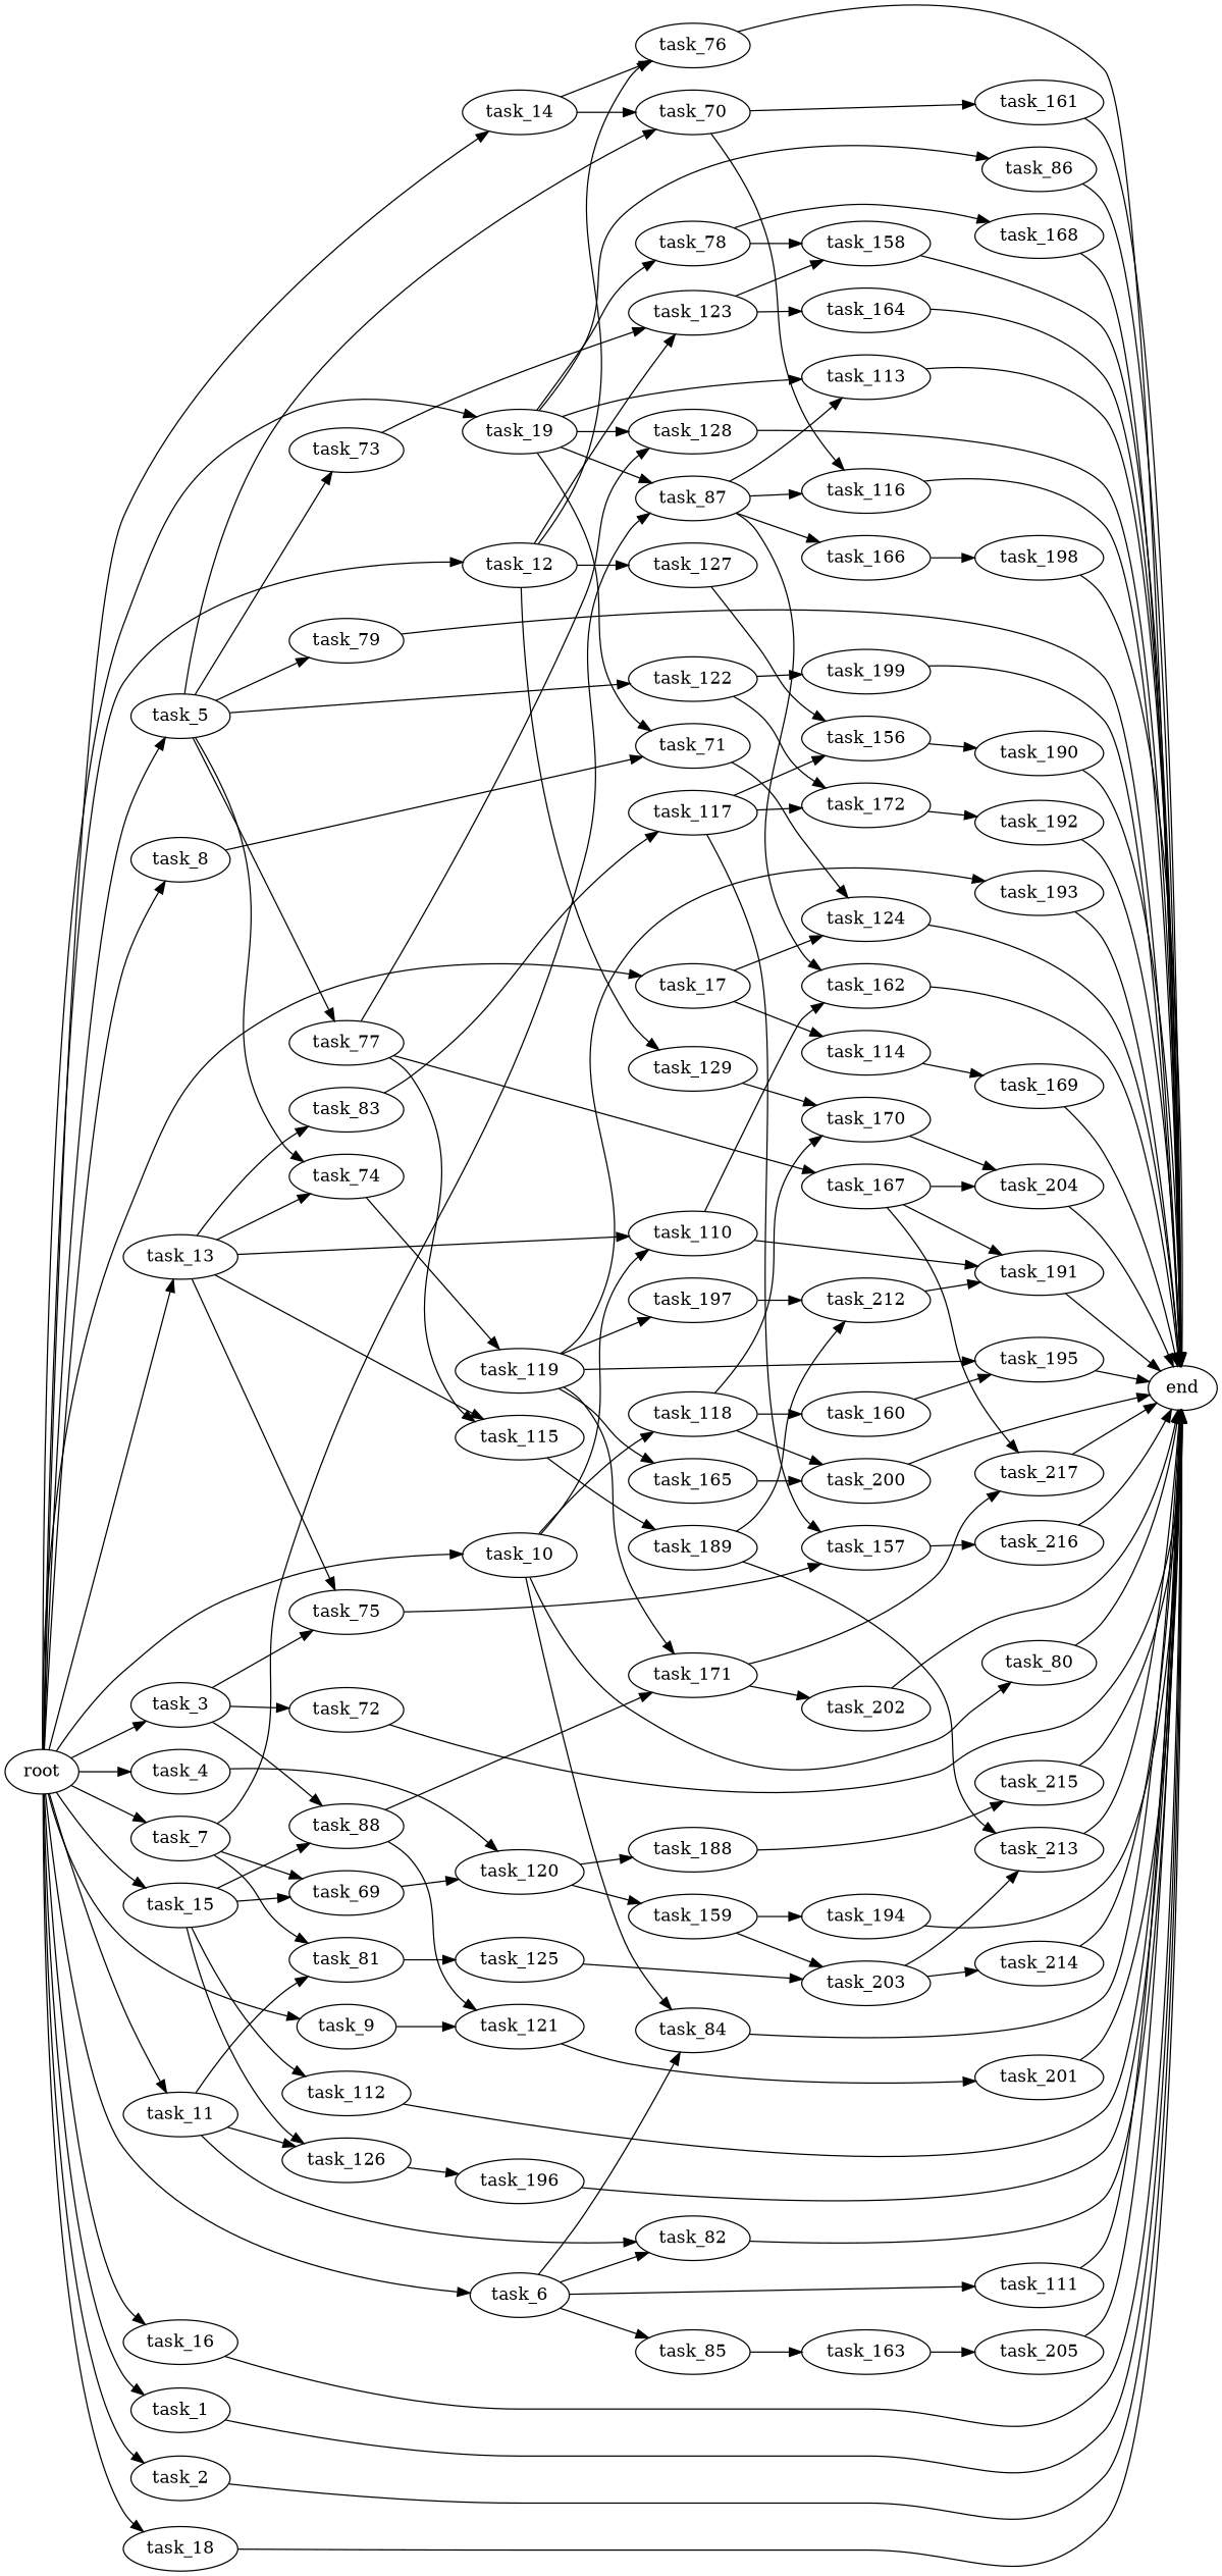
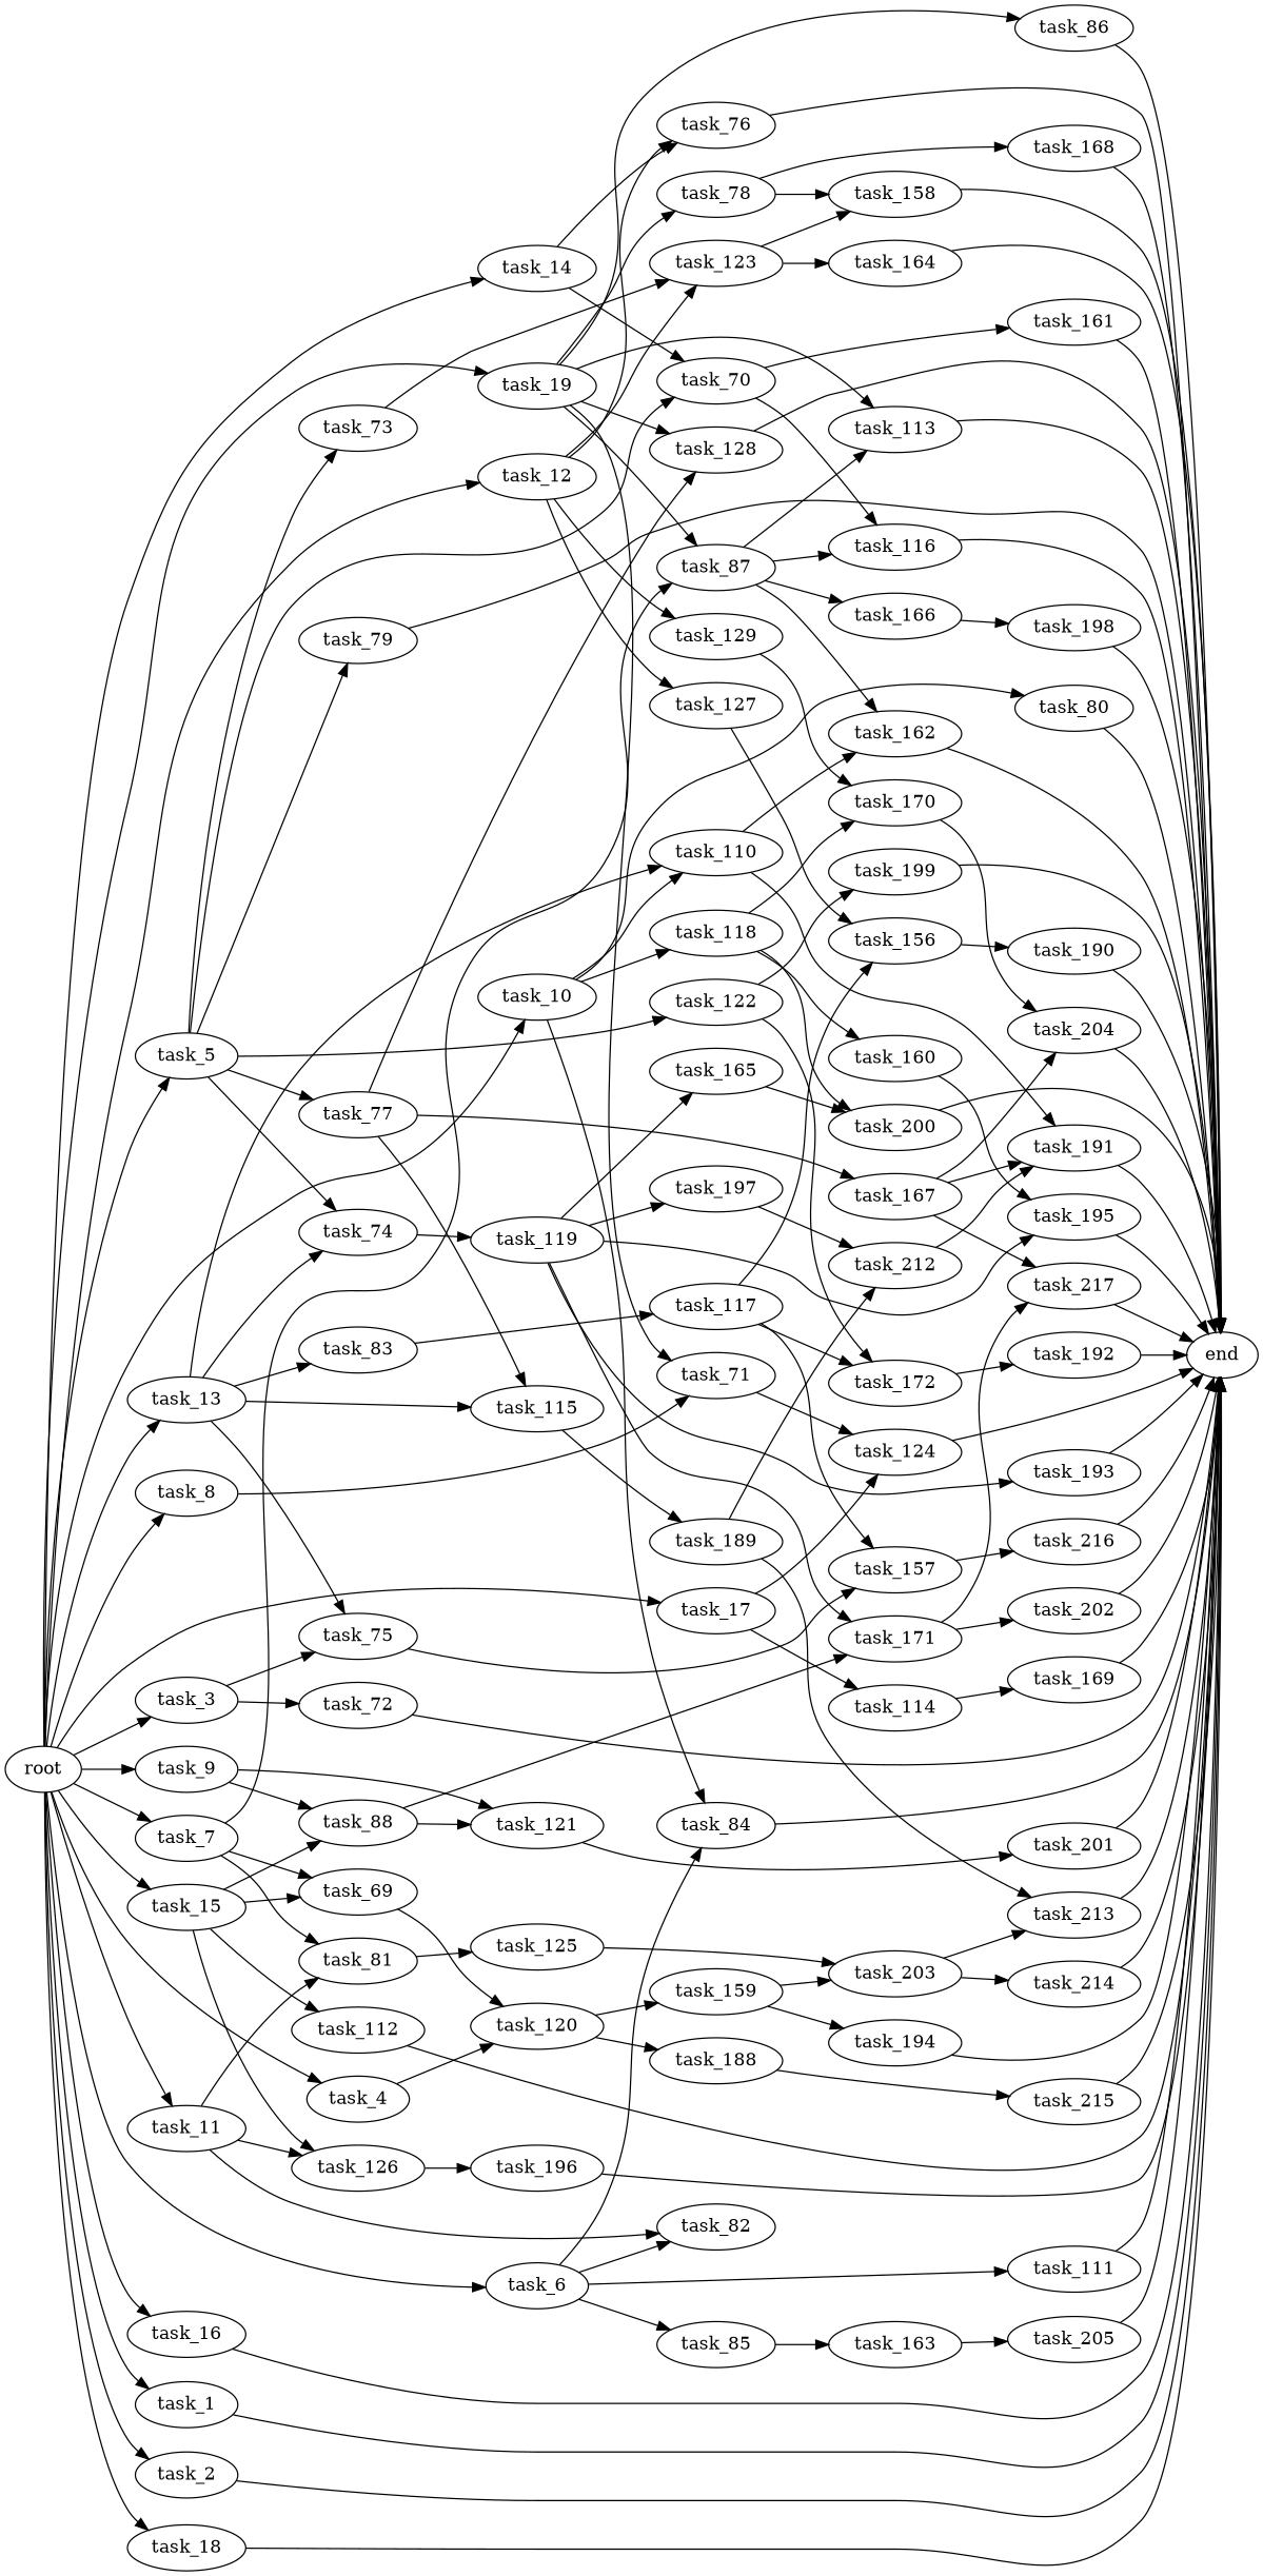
  digraph {
    rankdir=LR
    task_129
    task_170
    task_204
    task_87
    task_113
    task_116
    task_166
    task_162
    end
    task_198
    task_171
    task_202
    task_217
    task_195
    task_17
    task_124
    task_114
    task_169
    task_190
    task_126
    task_196
    task_84
    task_11
    task_81
    task_82
    task_125
    task_189
    task_212
    task_213
    task_191
    task_199
    task_73
    task_123
    task_158
    task_164
    task_200
    task_197
    task_7
    task_69
    task_120
    task_79
    task_214
    task_157
    task_216
    task_205
    task_80
    task_115
    task_172
    task_192
    task_128
    task_203
    task_188
    task_215
    task_119
    task_165
    task_193
    task_112
    task_121
    task_201
    task_83
    task_117
    task_156
    task_3
    task_75
    task_72
    task_88
    task_14
    task_70
    task_76
    task_161
    task_127
    task_9
    task_111
    root
    task_4
    task_19
    task_13
    task_5
    task_6
    task_16
    task_15
    task_10
    task_1
    task_2
    task_12
    task_8
    task_18
    task_78
    task_86
    task_71
    task_110
    task_74
    task_122
    task_77
    task_85
    task_118
    task_167
    task_159
    task_168
    task_163
    task_194
    task_160
    task_129 -> task_170
    task_170 -> task_204
    task_204 -> end
    task_87 -> task_113
    task_87 -> task_116
    task_87 -> task_166
    task_87 -> task_162
    task_113 -> end
    task_116 -> end
    task_166 -> task_198
    task_162 -> end
    task_198 -> end
    task_171 -> task_202
    task_171 -> task_217
    task_202 -> end
    task_217 -> end
    task_195 -> end
    task_17 -> task_124
    task_17 -> task_114
    task_124 -> end
    task_114 -> task_169
    task_169 -> end
    task_190 -> end
    task_126 -> task_196
    task_196 -> end
    task_84 -> end
    task_11 -> task_126
    task_11 -> task_81
    task_11 -> task_82
    task_81 -> task_125
-   task_82 -> end
    task_125 -> task_203
    task_189 -> task_212
    task_189 -> task_213
    task_212 -> task_191
    task_213 -> end
    task_191 -> end
    task_199 -> end
    task_73 -> task_123
    task_123 -> task_158
    task_123 -> task_164
    task_158 -> end
    task_164 -> end
    task_200 -> end
    task_197 -> task_212
    task_7 -> task_87
    task_7 -> task_81
    task_7 -> task_69
    task_69 -> task_120
    task_120 -> task_188
    task_120 -> task_159
    task_79 -> end
    task_214 -> end
    task_157 -> task_216
    task_216 -> end
    task_205 -> end
    task_80 -> end
    task_115 -> task_189
    task_172 -> task_192
    task_192 -> end
    task_128 -> end
    task_203 -> task_213
    task_203 -> task_214
    task_188 -> task_215
    task_215 -> end
    task_119 -> task_171
    task_119 -> task_195
    task_119 -> task_197
    task_119 -> task_165
    task_119 -> task_193
    task_165 -> task_200
    task_193 -> end
    task_112 -> end
    task_121 -> task_201
    task_201 -> end
    task_83 -> task_117
    task_117 -> task_157
    task_117 -> task_172
    task_117 -> task_156
    task_156 -> task_190
    task_3 -> task_75
    task_3 -> task_72
    task_75 -> task_157
    task_72 -> end
    task_88 -> task_171
    task_88 -> task_121
    task_14 -> task_70
    task_14 -> task_76
    task_70 -> task_116
    task_70 -> task_161
    task_76 -> end
    task_161 -> end
    task_127 -> task_156
    task_9 -> task_121
-   task_3 -> task_88
+   task_9 -> task_88
    task_111 -> end
    root -> task_17
    root -> task_11
    root -> task_7
    root -> task_3
    root -> task_14
    root -> task_9
    root -> task_4
    root -> task_19
    root -> task_13
    root -> task_5
    root -> task_6
    root -> task_16
    root -> task_15
    root -> task_10
    root -> task_1
    root -> task_2
    root -> task_12
    root -> task_8
    root -> task_18
    task_4 -> task_120
    task_19 -> task_87
    task_19 -> task_113
    task_19 -> task_128
    task_19 -> task_78
    task_19 -> task_86
    task_19 -> task_71
    task_13 -> task_115
    task_13 -> task_83
    task_13 -> task_75
    task_13 -> task_110
    task_13 -> task_74
    task_5 -> task_73
    task_5 -> task_79
    task_5 -> task_70
    task_5 -> task_74
    task_5 -> task_122
    task_5 -> task_77
    task_6 -> task_84
    task_6 -> task_82
    task_6 -> task_111
    task_6 -> task_85
    task_16 -> end
    task_15 -> task_126
    task_15 -> task_69
    task_15 -> task_112
    task_15 -> task_88
    task_10 -> task_84
    task_10 -> task_80
    task_10 -> task_110
    task_10 -> task_118
    task_1 -> end
    task_2 -> end
    task_12 -> task_129
    task_12 -> task_123
    task_12 -> task_76
    task_12 -> task_127
    task_8 -> task_71
    task_18 -> end
    task_78 -> task_158
    task_78 -> task_168
    task_86 -> end
    task_71 -> task_124
    task_110 -> task_162
    task_110 -> task_191
    task_74 -> task_119
    task_122 -> task_199
    task_122 -> task_172
    task_77 -> task_115
    task_77 -> task_128
    task_77 -> task_167
    task_85 -> task_163
    task_118 -> task_170
    task_118 -> task_200
    task_118 -> task_160
    task_167 -> task_204
    task_167 -> task_217
    task_167 -> task_191
    task_159 -> task_203
    task_159 -> task_194
    task_168 -> end
    task_163 -> task_205
    task_194 -> end
    task_160 -> task_195
  }
